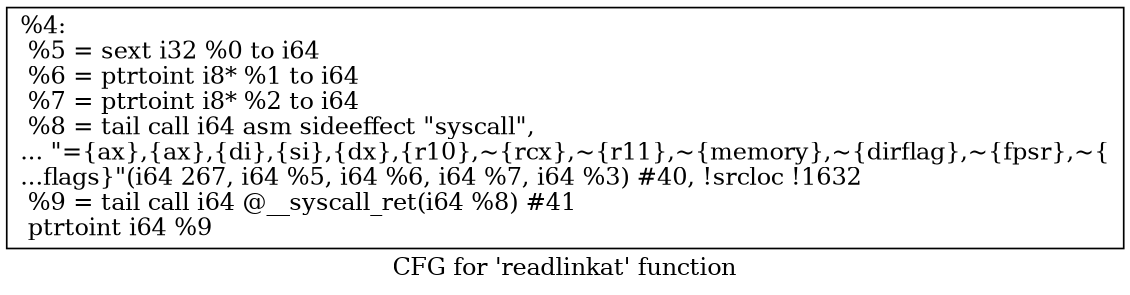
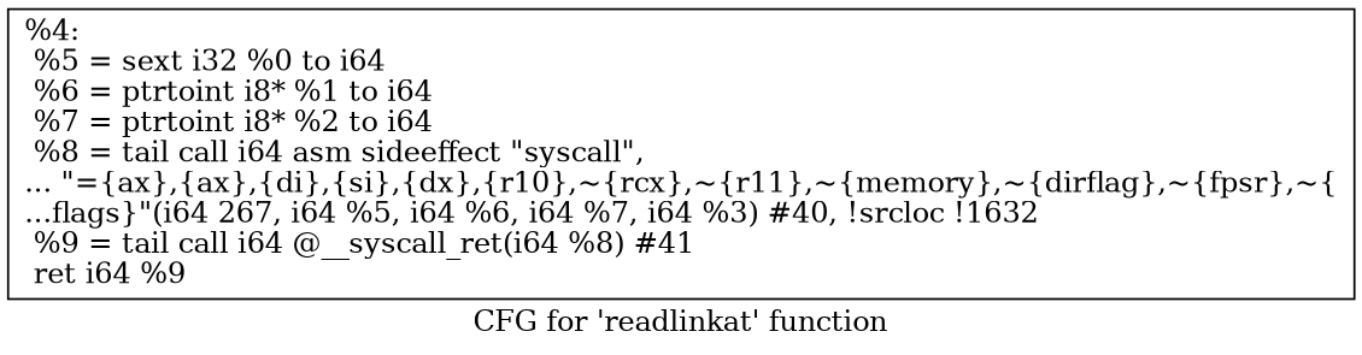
  digraph {
    label="CFG for 'readlinkat' function"
-   n1 [label="{%4:\l  %5 = sext i32 %0 to i64\l  %6 = ptrtoint i8* %1 to i64\l  %7 = ptrtoint i8* %2 to i64\l  %8 = tail call i64 asm sideeffect \"syscall\",\l... \"=\{ax\},\{ax\},\{di\},\{si\},\{dx\},\{r10\},~\{rcx\},~\{r11\},~\{memory\},~\{dirflag\},~\{fpsr\},~\{\l...flags\}\"(i64 267, i64 %5, i64 %6, i64 %7, i64 %3) #40, !srcloc !1632\l  %9 = tail call i64 @__syscall_ret(i64 %8) #41\l  ptrtoint i64 %9\l}" shape=record]
+   n1 [label="{%4:\l  %5 = sext i32 %0 to i64\l  %6 = ptrtoint i8* %1 to i64\l  %7 = ptrtoint i8* %2 to i64\l  %8 = tail call i64 asm sideeffect \"syscall\",\l... \"=\{ax\},\{ax\},\{di\},\{si\},\{dx\},\{r10\},~\{rcx\},~\{r11\},~\{memory\},~\{dirflag\},~\{fpsr\},~\{\l...flags\}\"(i64 267, i64 %5, i64 %6, i64 %7, i64 %3) #40, !srcloc !1632\l  %9 = tail call i64 @__syscall_ret(i64 %8) #41\l  ret i64 %9\l}" shape=record]
  }
